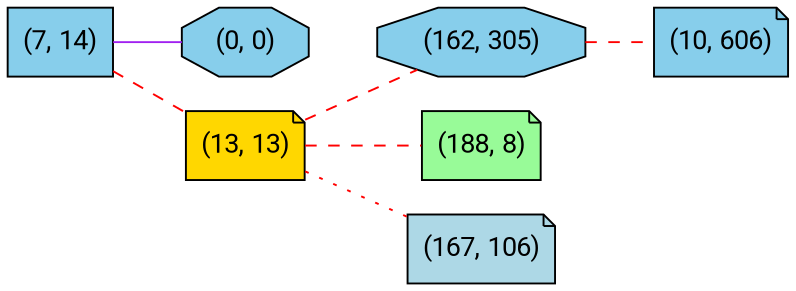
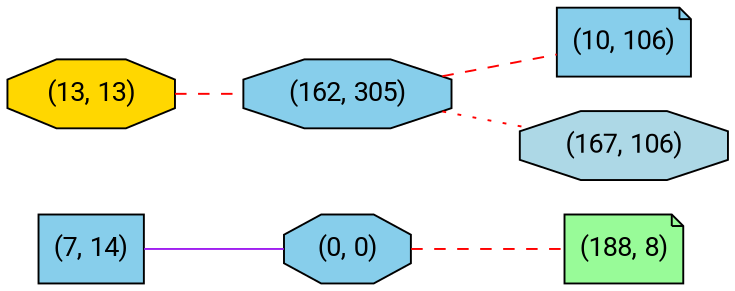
  graph {
    fontname=Roboto
    rankdir=LR
    node [fillcolor=skyblue fontname=Roboto shape=octagon style=filled]
    edge [color=red fontname=Roboto style=dashed weight=1]
    "(7, 14)" [shape=box]
    "(0, 0)"
-   "(13, 13)" [fillcolor=gold shape=note]
+   "(13, 13)" [fillcolor=gold]
    n4 [label="(162, 305)"]
    "(188, 8)" [fillcolor=palegreen shape=note]
-   "(10, 106)" [shape=note label="(10, 606)"]
-   "(167, 106)" [fillcolor=lightblue shape=note]
+   "(10, 106)" [shape=note]
+   "(167, 106)" [fillcolor=lightblue]
    "(7, 14)" -- "(0, 0)" [color=purple style=solid weight=4]
-   "(7, 14)" -- "(13, 13)"
    "(13, 13)" -- n4
-   "(13, 13)" -- "(188, 8)"
+   "(0, 0)" -- "(188, 8)"
    n4 -- "(10, 106)"
-   "(13, 13)" -- "(167, 106)" [style=dotted]
+   n4 -- "(167, 106)" [style=dotted]
  }
